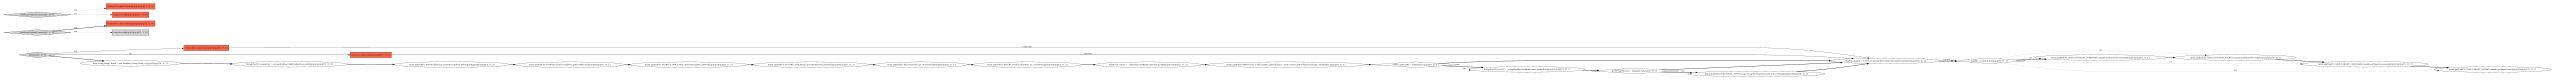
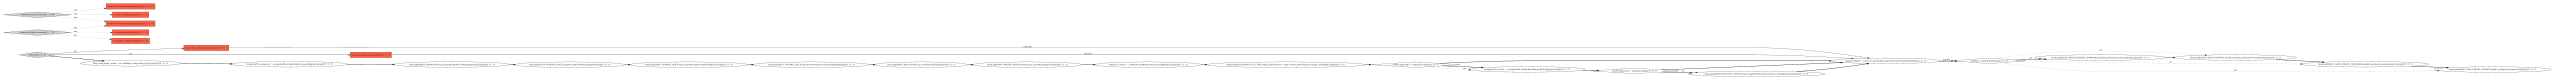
  digraph {
    fontname="Liberation Serif"
    rankdir=LR
    node [fillcolor=white fontname="Liberation Serif" shape=ellipse style=filled]
    edge [fontname="Liberation Serif" style=bold]
    n1 [label="details.put(DiskTO.STORAGE_HOST,storagePool.getHostAddress())@@@6@@@['0', '0', '1']"]
    n2 [label="details.put(DiskTO.STORAGE_PORT,String.valueOf(storagePool.getPort()))@@@7@@@['0', '0', '1']"]
    n3 [label="details.put(DiskTO.VOLUME_SIZE,String.valueOf(volumeInfo.getSize()))@@@8@@@['0', '0', '1']"]
    n4 [label="chapInfo != null@@@20@@@['0', '0', '1']" shape=diamond]
    n5 [label="details.put(DiskTO.CHAP_INITIATOR_SECRET,chapInfo.getInitiatorSecret())@@@22@@@['0', '0', '1']"]
    n6 [label="details.put(DiskTO.CHAP_INITIATOR_USERNAME,chapInfo.getInitiatorUsername())@@@21@@@['0', '0', '1']"]
    n7 [label="details.put(DiskTO.CHAP_TARGET_USERNAME,chapInfo.getTargetUsername())@@@23@@@['0', '0', '1']"]
    n8 [label="details.put(DiskTO.CHAP_TARGET_SECRET,chapInfo.getTargetSecret())@@@24@@@['0', '0', '1']"]
    n9 [fillcolor=tomato label="VolumeVO volumeToAttach@@@2@@@['1', '0', '0']" shape=box]
    n10 [label="ChapInfo chapInfo = volService.getChapInfo(volumeInfo,dataStore)@@@19@@@['0', '0', '1']"]
    n11 [label="StoragePoolVO poolVO = _storagePoolDao.findById(volume.getPoolId())@@@14@@@['0', '0', '1']"]
    n12 [label="poolVO.getParent() != 0L@@@15@@@['0', '0', '1']" shape=diamond]
    n13 [label="details.put(DiskTO.PROTOCOL_TYPE,Storage.StoragePoolType.DatastoreCluster.toString())@@@16@@@['0', '0', '1']"]
    n14 [fillcolor=tomato label="VolumeInfo volumeInfo@@@2@@@['0', '0', '1']" shape=box]
    n15 [fillcolor=lightgray label="sendAttachVolumeCommand['1', '0', '0']" shape=diamond]
    n16 [fillcolor=tomato label="Long deviceId@@@2@@@['1', '0', '0']" shape=box]
    n17 [fillcolor=tomato label="VolumeVO volumeToAttach@@@2@@@['1', '1', '0']" shape=box]
    n18 [fillcolor=lightgray label="getDetails['0', '0', '1']" shape=diamond]
    n19 [fillcolor=tomato label="DataStore dataStore@@@2@@@['0', '0', '1']" shape=box]
    n20 [label="Map<String,String> details = new HashMap<String,String>()@@@3@@@['0', '0', '1']"]
    n21 [label="StoragePoolVO storagePool = _storagePoolDao.findById(dataStore.getId())@@@4@@@['0', '0', '1']"]
    n22 [fillcolor=lightgray label="sendAttachVolumeCommand['0', '1', '0']" shape=diamond]
-   n23 [fillcolor=lightgray label="Long deviceId@@@2@@@['0', '1', '0']" shape=box]
+   n23 [fillcolor=tomato label="Long deviceId@@@2@@@['0', '1', '0']" shape=box]
+   n24 [fillcolor=tomato label="UserVmVO vm@@@2@@@['0', '1', '0']" shape=box]
    n25 [label="volume.getPoolId() != null@@@13@@@['0', '0', '1']" shape=diamond]
    n26 [label="details.put(DiskTO.MANAGED,String.valueOf(storagePool.isManaged()))@@@5@@@['0', '0', '1']"]
    n27 [label="details.put(DiskTO.IQN,volumeInfo.get_iScsiName())@@@9@@@['0', '0', '1']"]
    n28 [label="details.put(DiskTO.PROTOCOL_TYPE,(volume.getPoolType() != null)? volume.getPoolType().toString(): null)@@@12@@@['0', '0', '1']"]
    n29 [label="details.put(DiskTO.MOUNT_POINT,volumeInfo.get_iScsiName())@@@10@@@['0', '0', '1']"]
    n30 [label="VolumeVO volume = _volumeDao.findById(volumeInfo.getId())@@@11@@@['0', '0', '1']"]
    n1 -> n2
    n2 -> n3
    n3 -> n27
    n4 -> n5 [label=true style=dotted]
    n4 -> n6 [label=true style=dotted]
    n4 -> n6
    n4 -> n7 [label=true style=dotted]
    n4 -> n8 [label=true style=dotted]
    n5 -> n7
    n6 -> n5
    n7 -> n8
    n10 -> n4 [label=chapInfo style=solid]
    n10 -> n4
    n11 -> n12
    n12 -> n10
    n12 -> n13 [label=true style=dotted]
    n12 -> n13
    n13 -> n10
    n14 -> n10 [label=volumeInfo style=solid]
    n15 -> n9 [label=true style=dotted]
    n15 -> n16 [label=true style=dotted]
+   n15 -> n17 [label=true style=dotted]
    n18 -> n14 [label=true style=solid]
    n18 -> n19 [label=true style=solid]
    n18 -> n20
    n19 -> n10 [label=dataStore style=solid]
    n20 -> n21
    n21 -> n26
-   n22 -> n17 [label=true]
+   n22 -> n17 [label=true style=dotted]
    n22 -> n23 [label=true style=dotted]
+   n22 -> n24 [label=true style=dotted]
    n25 -> n10
    n25 -> n11
    n25 -> n11 [label=true style=dotted]
    n26 -> n1
    n27 -> n29
    n28 -> n25
    n29 -> n30
    n30 -> n28
  }
